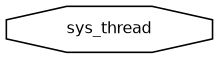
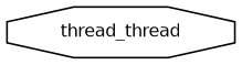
  digraph {
    rankdir=TB
-   n1 [color=black fillcolor=white fontname=Helvetica fontsize=10 height=0.2 label=sys_thread shape=octagon style=filled width=0.4]
+   n1 [color=black fillcolor=white fontname=Helvetica fontsize=10 height=0.2 label=thread_thread shape=octagon style=filled width=0.4]
  }
